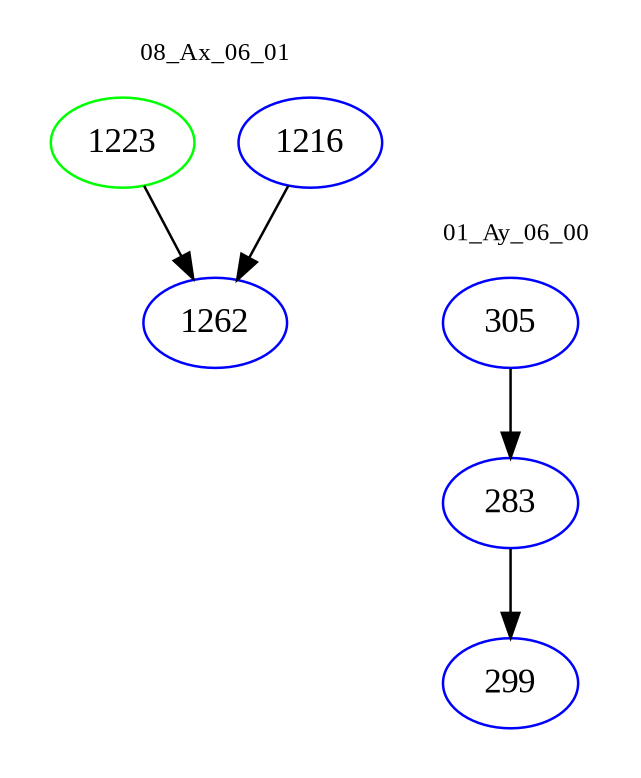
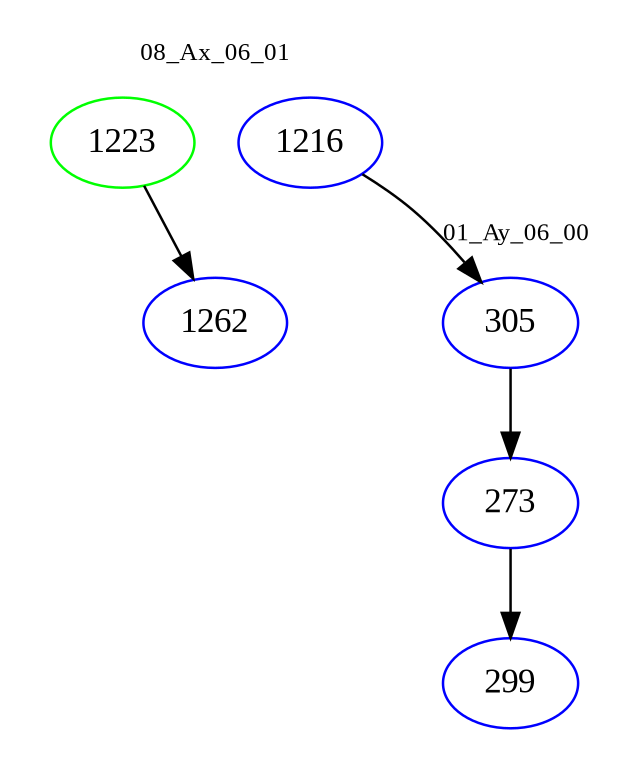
  digraph {
    fontname="Liberation Serif"
    node [color=blue fontname="Liberation Serif"]
    edge [color=black fontname="Liberation Serif"]
    n1 [color=green label=1223]
    n2 [label=1216]
    n3 [label=1262]
    n4 [label=305]
-   n5 [label=283]
+   n5 [label=273]
    n6 [label=299]
    subgraph cluster_1 {
      color=white
      fontsize=10
      label="08_Ax_06_01"
      n1
      n2
      n3
    }
    subgraph cluster_2 {
      color=white
      fontsize=10
      label="01_Ay_06_00"
      n4
      n5
      n6
    }
    n1 -> n3
-   n2 -> n3
+   n2 -> n4
    n4 -> n5
    n5 -> n6
  }
